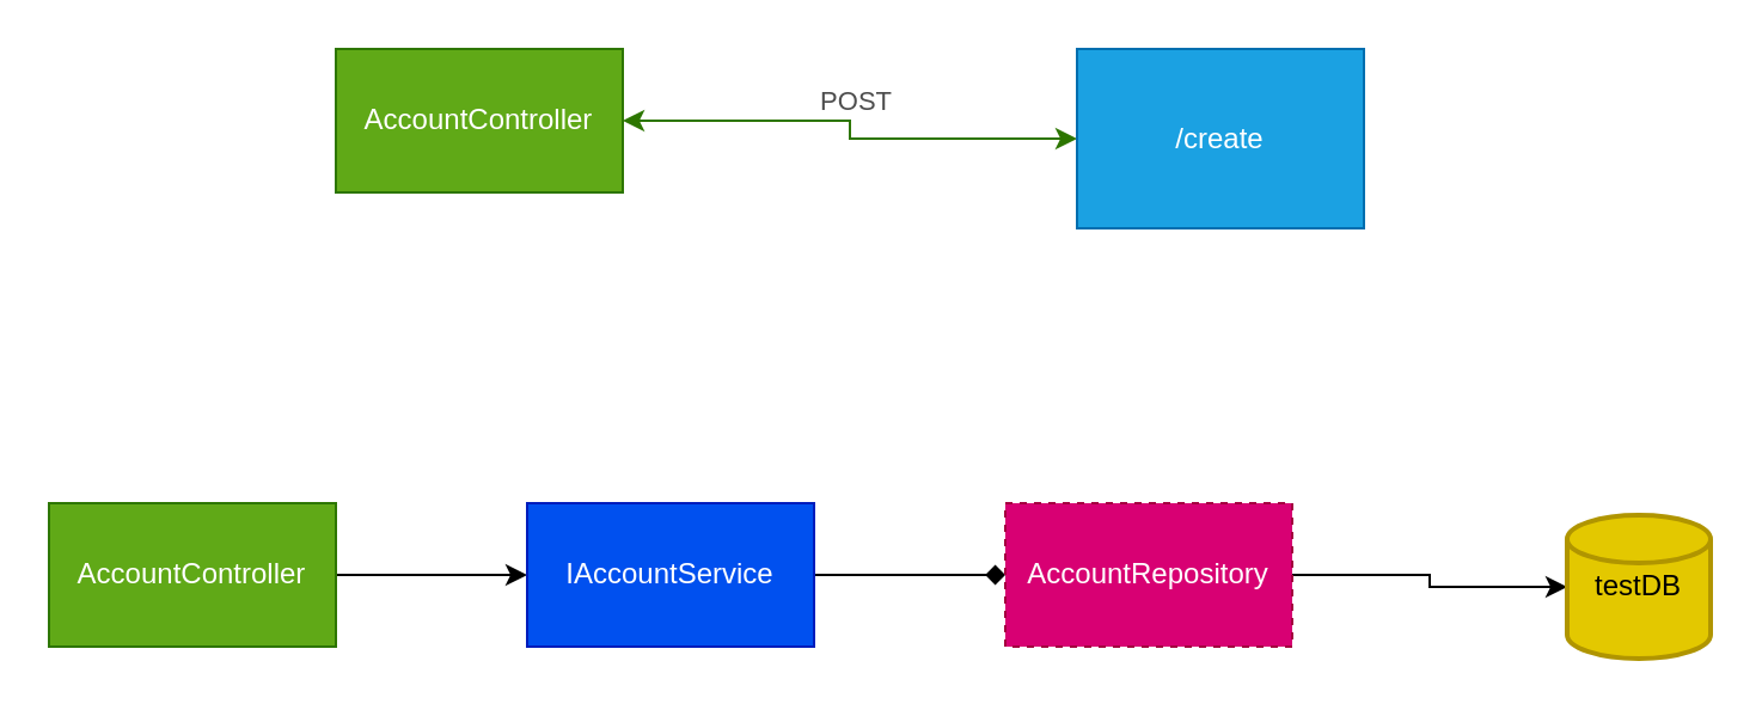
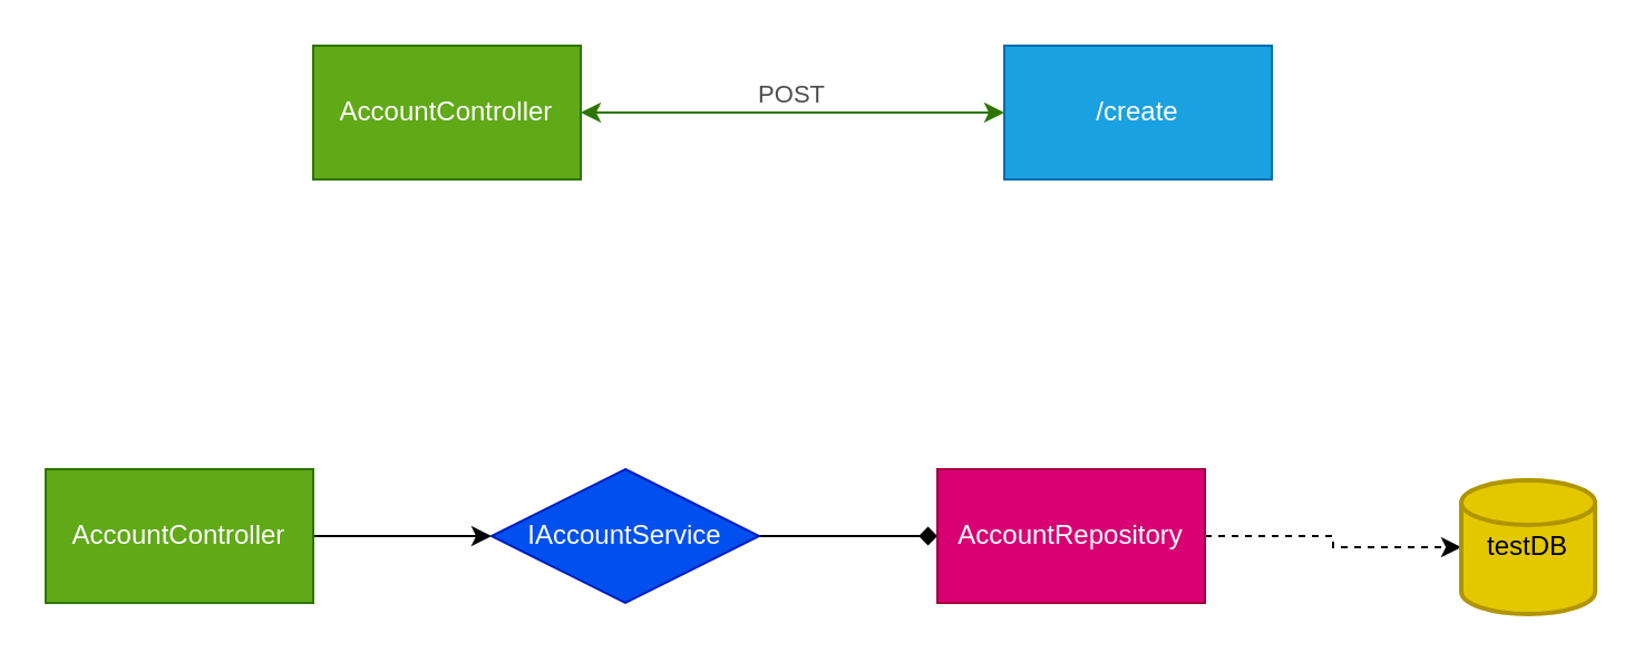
  <mxCell id="0" />
  <mxCell id="1" parent="0" />
  <mxCell id="2" value="" style="edgeStyle=orthogonalEdgeStyle;rounded=0;orthogonalLoop=1;jettySize=auto;html=1;startArrow=classic;startFill=1;fillColor=#60a917;strokeColor=#2D7600;" edge="1" parent="1" source="4" target="5"><mxGeometry relative="1" as="geometry" /></mxCell>
  <mxCell id="3" value="POST" style="edgeLabel;html=1;align=right;verticalAlign=bottom;resizable=0;points=[];labelPosition=left;verticalLabelPosition=top;textDirection=ltr;labelBackgroundColor=none;textShadow=0;fontColor=#4D4D4D;" vertex="1" connectable="0" parent="2"><mxGeometry x="-0.22" y="-1" relative="1" as="geometry"><mxPoint x="36" y="-1" as="offset" /></mxGeometry></mxCell>
  <mxCell id="4" value="AccountController" style="rounded=0;whiteSpace=wrap;html=1;fillColor=#60a917;fontColor=#ffffff;strokeColor=#2D7600;" vertex="1" parent="1"><mxGeometry x="140" y="20" width="120" height="60" as="geometry" /></mxCell>
- <mxCell id="5" value="/create" style="rounded=0;whiteSpace=wrap;html=1;fillColor=#1ba1e2;fontColor=#ffffff;strokeColor=#006EAF;" vertex="1" parent="1"><mxGeometry x="450" y="20" width="120" height="75" as="geometry" /></mxCell>
+ <mxCell id="5" value="/create" style="rounded=0;whiteSpace=wrap;html=1;fillColor=#1ba1e2;fontColor=#ffffff;strokeColor=#006EAF;" vertex="1" parent="1"><mxGeometry x="450" y="20" width="120" height="60" as="geometry" /></mxCell>
  <mxCell id="6" value="" style="edgeStyle=orthogonalEdgeStyle;rounded=0;orthogonalLoop=1;jettySize=auto;html=1;" edge="1" parent="1" source="7" target="9"><mxGeometry relative="1" as="geometry" /></mxCell>
  <mxCell id="7" value="AccountController" style="rounded=0;whiteSpace=wrap;html=1;fillColor=#60a917;fontColor=#ffffff;strokeColor=#2D7600;" vertex="1" parent="1"><mxGeometry x="20" y="210" width="120" height="60" as="geometry" /></mxCell>
  <mxCell id="8" value="" style="edgeStyle=orthogonalEdgeStyle;rounded=0;orthogonalLoop=1;jettySize=auto;html=1;endArrow=diamond;" edge="1" parent="1" source="9" target="11"><mxGeometry relative="1" as="geometry" /></mxCell>
- <mxCell id="9" value="IAccountService" style="rounded=0;whiteSpace=wrap;html=1;fillColor=#0050ef;fontColor=#ffffff;strokeColor=#001DBC;" vertex="1" parent="1"><mxGeometry x="220" y="210" width="120" height="60" as="geometry" /></mxCell>
- <mxCell id="10" style="edgeStyle=orthogonalEdgeStyle;rounded=0;orthogonalLoop=1;jettySize=auto;html=1;" edge="1" parent="1" source="11" target="12"><mxGeometry relative="1" as="geometry" /></mxCell>
- <mxCell id="11" value="AccountRepository" style="rounded=0;whiteSpace=wrap;html=1;fillColor=#d80073;fontColor=#ffffff;strokeColor=#A50040;dashed=1;" vertex="1" parent="1"><mxGeometry x="420" y="210" width="120" height="60" as="geometry" /></mxCell>
+ <mxCell id="9" value="IAccountService" style="rhombus;whiteSpace=wrap;html=1;fillColor=#0050ef;fontColor=#ffffff;strokeColor=#001DBC;" vertex="1" parent="1"><mxGeometry x="220" y="210" width="120" height="60" as="geometry" /></mxCell>
+ <mxCell id="10" style="edgeStyle=orthogonalEdgeStyle;rounded=0;orthogonalLoop=1;jettySize=auto;html=1;dashed=1;" edge="1" parent="1" source="11" target="12"><mxGeometry relative="1" as="geometry" /></mxCell>
+ <mxCell id="11" value="AccountRepository" style="rounded=0;whiteSpace=wrap;html=1;fillColor=#d80073;fontColor=#ffffff;strokeColor=#A50040;" vertex="1" parent="1"><mxGeometry x="420" y="210" width="120" height="60" as="geometry" /></mxCell>
  <mxCell id="12" value="testDB" style="strokeWidth=2;html=1;shape=mxgraph.flowchart.database;whiteSpace=wrap;fillColor=#e3c800;fontColor=#000000;strokeColor=#B09500;" vertex="1" parent="1"><mxGeometry x="655" y="215" width="60" height="60" as="geometry" /></mxCell>
